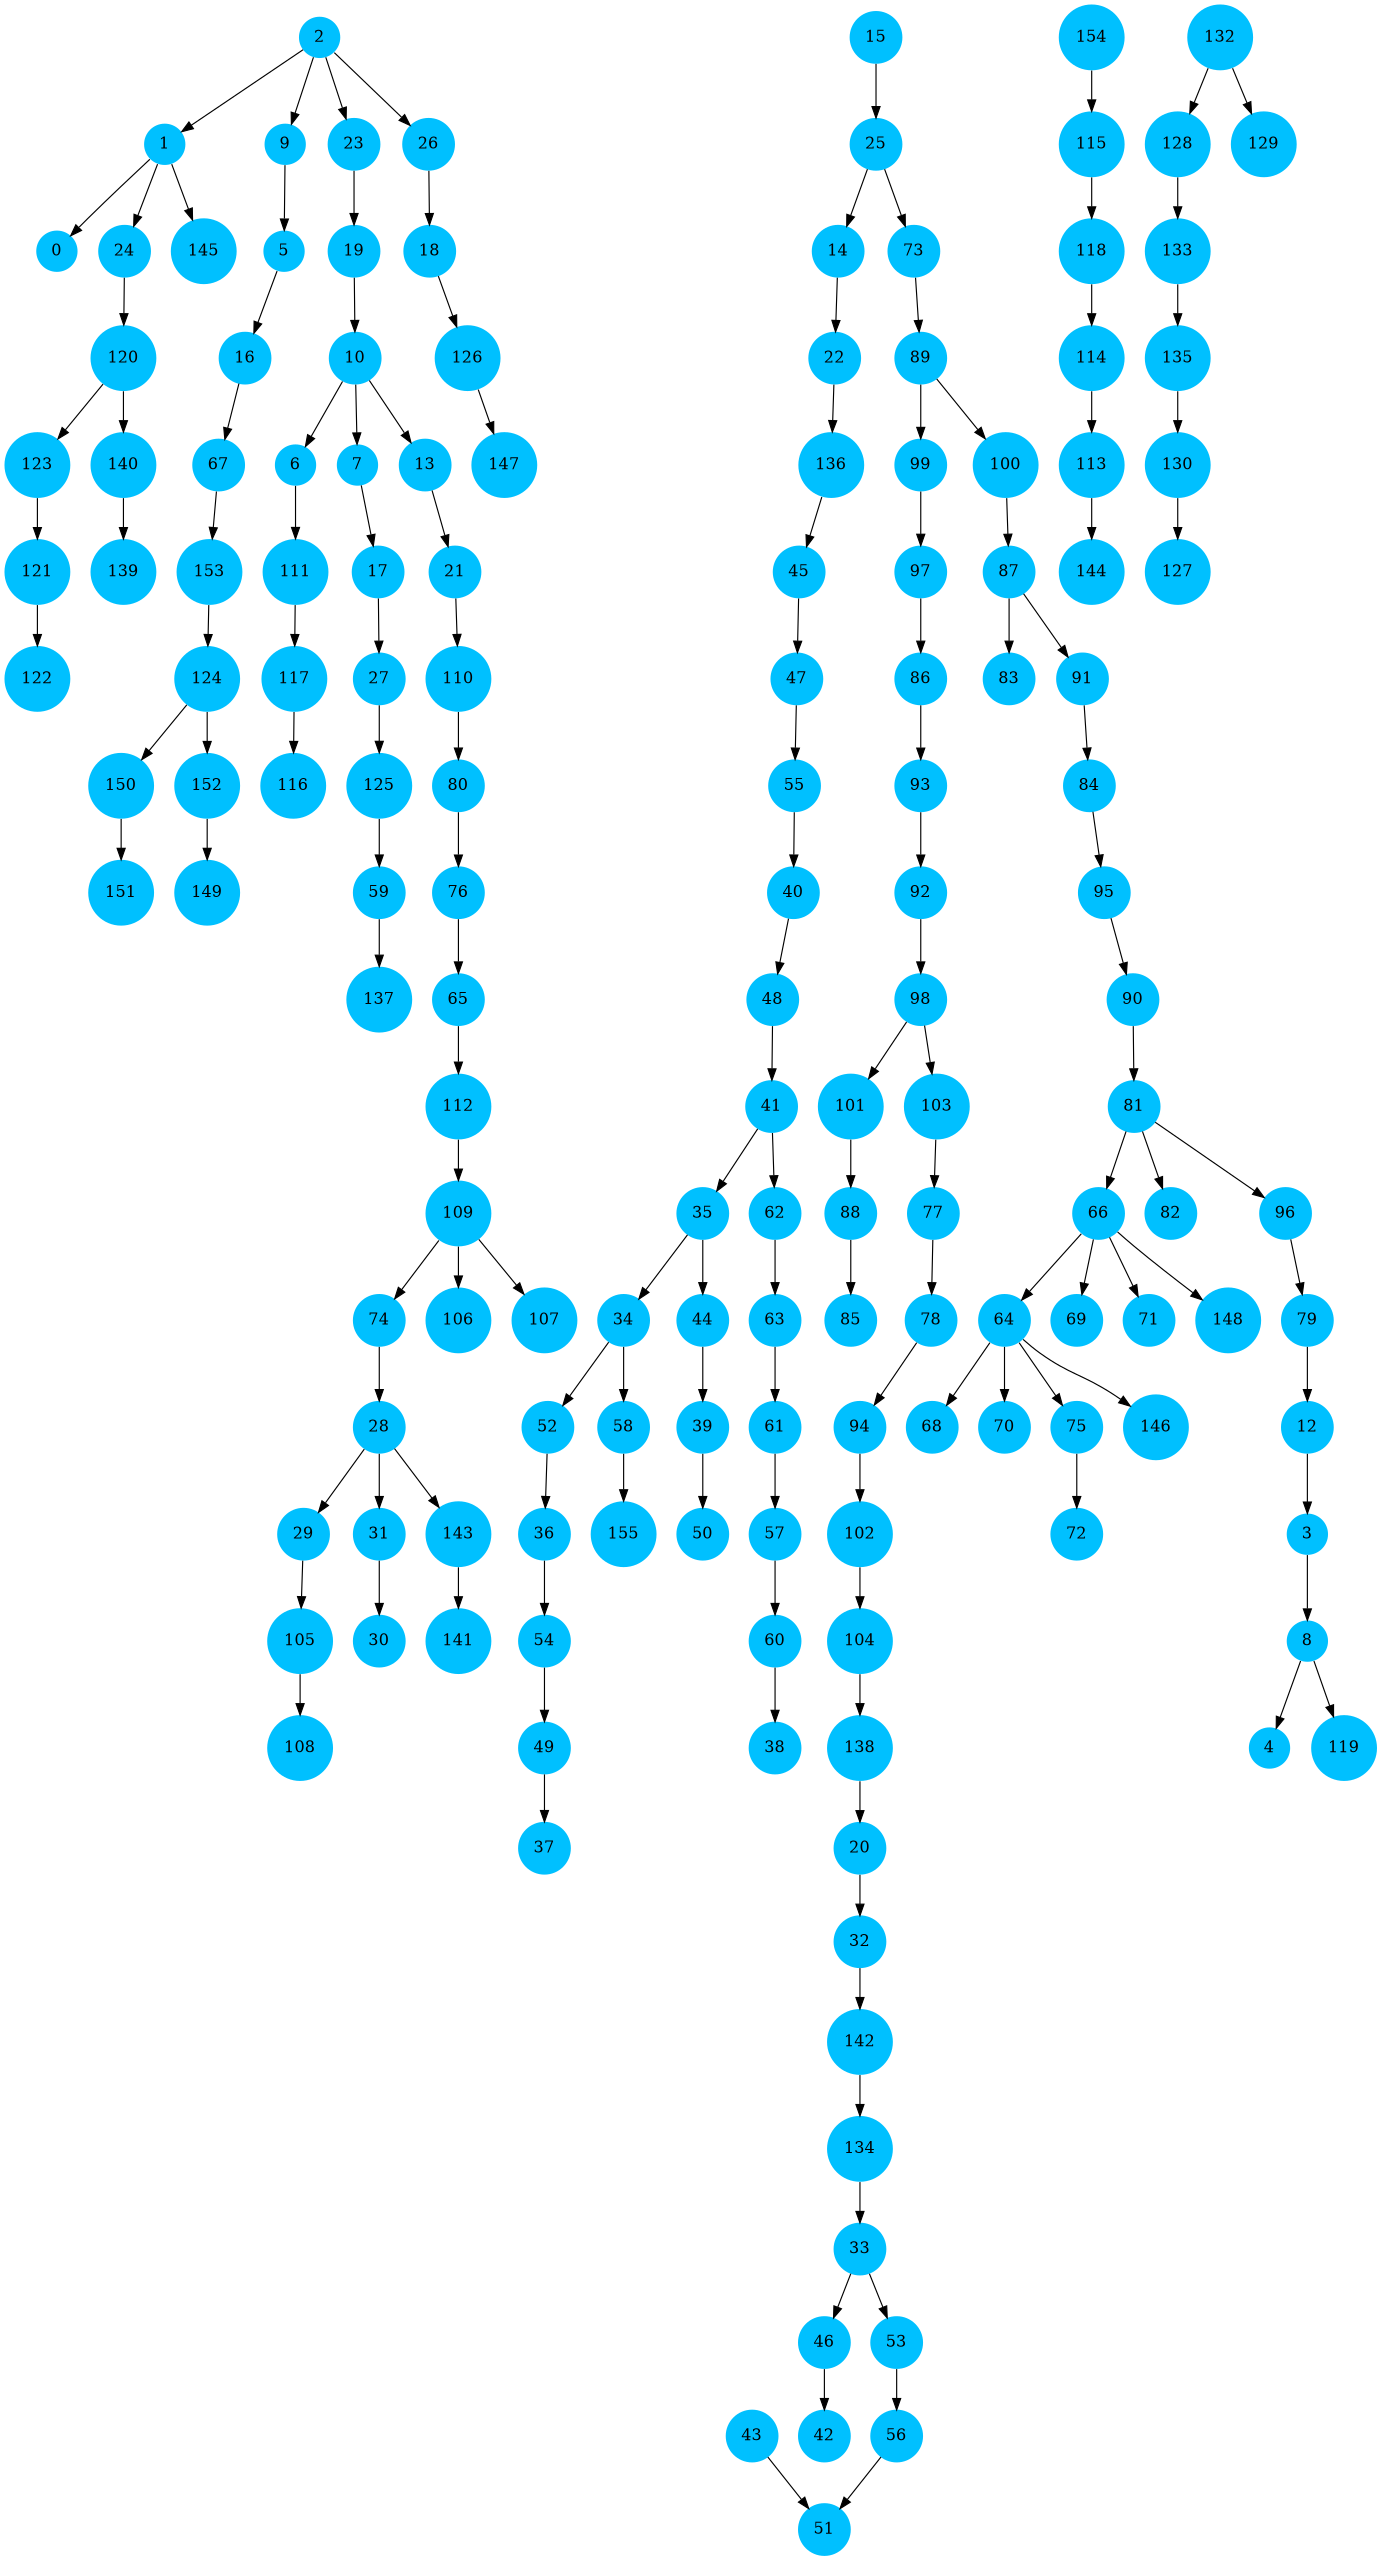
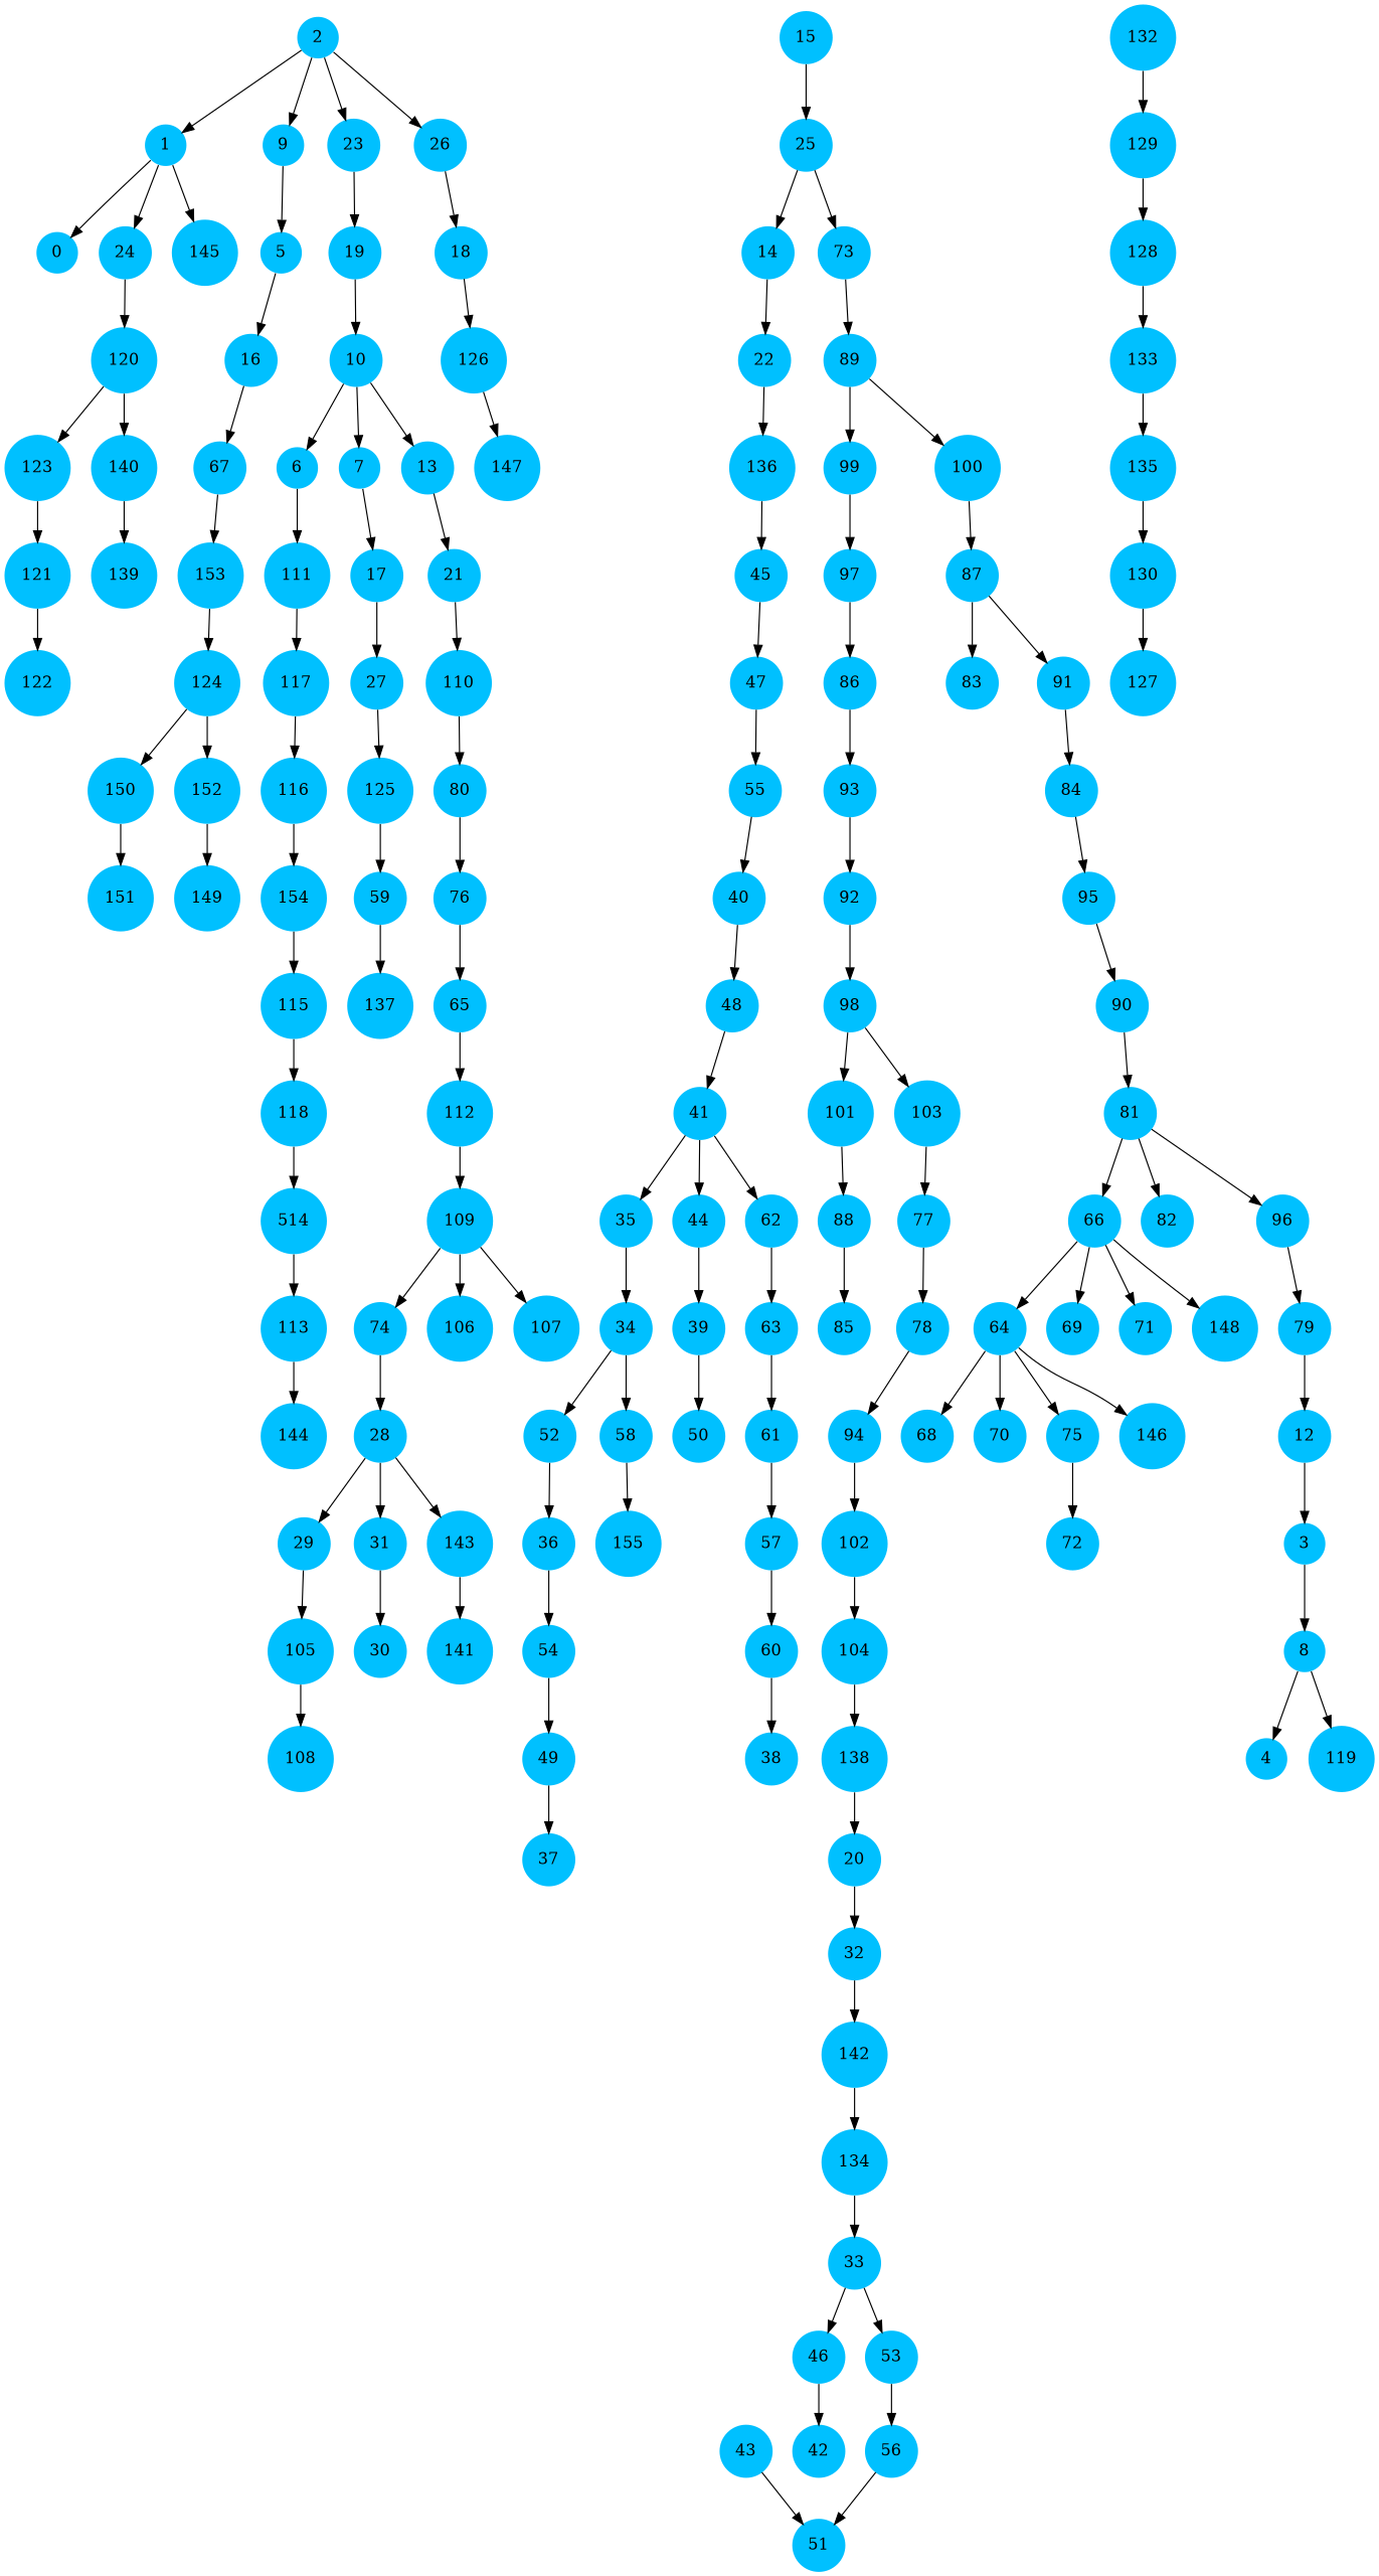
  digraph {
    node [fillcolor="#00c0ff" penwidth=0 shape=circle style=filled]
    1
    0
    24
    145
    120
    2
    9
    23
    26
    5
    19
    18
    3
    8
    4
    119
    16
    67
    6
    111
    117
    7
    17
    27
    10
    13
    21
    15
    25
    12
    110
    14
    22
    136
    73
    153
    125
    126
    147
    20
    32
    142
    80
    45
    123
    140
    89
    59
    28
    29
    31
    143
    105
    30
    141
    108
    134
    33
    46
    53
    42
    34
    52
    58
    36
    155
    35
    54
    49
    39
    50
    40
    48
    41
    44
    62
    63
    56
    43
    51
    47
    55
    37
    57
    60
    38
    137
    61
    64
    68
    70
    75
    146
    72
    65
    112
    109
    66
    69
    71
    148
    124
    99
    100
    74
    76
    77
    78
    94
    102
    79
    81
    82
    96
    84
    95
    90
    86
    93
    92
    87
    83
    91
    88
    85
    97
    98
    101
    103
    104
    138
    106
    107
    116
    113
    144
-   114
+   114 [label=514]
    115
    118
    154
    121
    139
    122
    150
    152
    151
    149
    128
    133
    135
    129
    130
    127
    132
    1 -> 0
    1 -> 24
    1 -> 145
    24 -> 120
    120 -> 123
    120 -> 140
    2 -> 1
    2 -> 9
    2 -> 23
    2 -> 26
    9 -> 5
    23 -> 19
    26 -> 18
    5 -> 16
    19 -> 10
    18 -> 126
    3 -> 8
    8 -> 4
    8 -> 119
    16 -> 67
    67 -> 153
    6 -> 111
    111 -> 117
    117 -> 116
    7 -> 17
    17 -> 27
    27 -> 125
    10 -> 6
    10 -> 7
    10 -> 13
    13 -> 21
    21 -> 110
    15 -> 25
    25 -> 14
    25 -> 73
    12 -> 3
    110 -> 80
    14 -> 22
    22 -> 136
    136 -> 45
    73 -> 89
    153 -> 124
    125 -> 59
    126 -> 147
    20 -> 32
    32 -> 142
    142 -> 134
    80 -> 76
    45 -> 47
    123 -> 121
    140 -> 139
    89 -> 99
    89 -> 100
    59 -> 137
    28 -> 29
    28 -> 31
    28 -> 143
    29 -> 105
    31 -> 30
    143 -> 141
    105 -> 108
    134 -> 33
    33 -> 46
    33 -> 53
    46 -> 42
    53 -> 56
    34 -> 52
    34 -> 58
    52 -> 36
    58 -> 155
    36 -> 54
    35 -> 34
    54 -> 49
    49 -> 37
    39 -> 50
    40 -> 48
    48 -> 41
    41 -> 35
-   35 -> 44
+   41 -> 44
    41 -> 62
    44 -> 39
    62 -> 63
    63 -> 61
    56 -> 51
    43 -> 51
    47 -> 55
    55 -> 40
    57 -> 60
    60 -> 38
    61 -> 57
    64 -> 68
    64 -> 70
    64 -> 75
    64 -> 146
    75 -> 72
    65 -> 112
    112 -> 109
    109 -> 74
    109 -> 106
    109 -> 107
    66 -> 64
    66 -> 69
    66 -> 71
    66 -> 148
    124 -> 150
    124 -> 152
    99 -> 97
    100 -> 87
    74 -> 28
    76 -> 65
    77 -> 78
    78 -> 94
    94 -> 102
    102 -> 104
    79 -> 12
    81 -> 66
    81 -> 82
    81 -> 96
    96 -> 79
    84 -> 95
    95 -> 90
    90 -> 81
    86 -> 93
    93 -> 92
    92 -> 98
    87 -> 83
    87 -> 91
    91 -> 84
    88 -> 85
    97 -> 86
    98 -> 101
    98 -> 103
    101 -> 88
    103 -> 77
    104 -> 138
    138 -> 20
+   116 -> 154
    113 -> 144
    114 -> 113
    115 -> 118
    118 -> 114
    154 -> 115
    121 -> 122
    150 -> 151
    152 -> 149
    128 -> 133
    133 -> 135
    135 -> 130
-   132 -> 128
+   129 -> 128
    130 -> 127
    132 -> 129
  }
